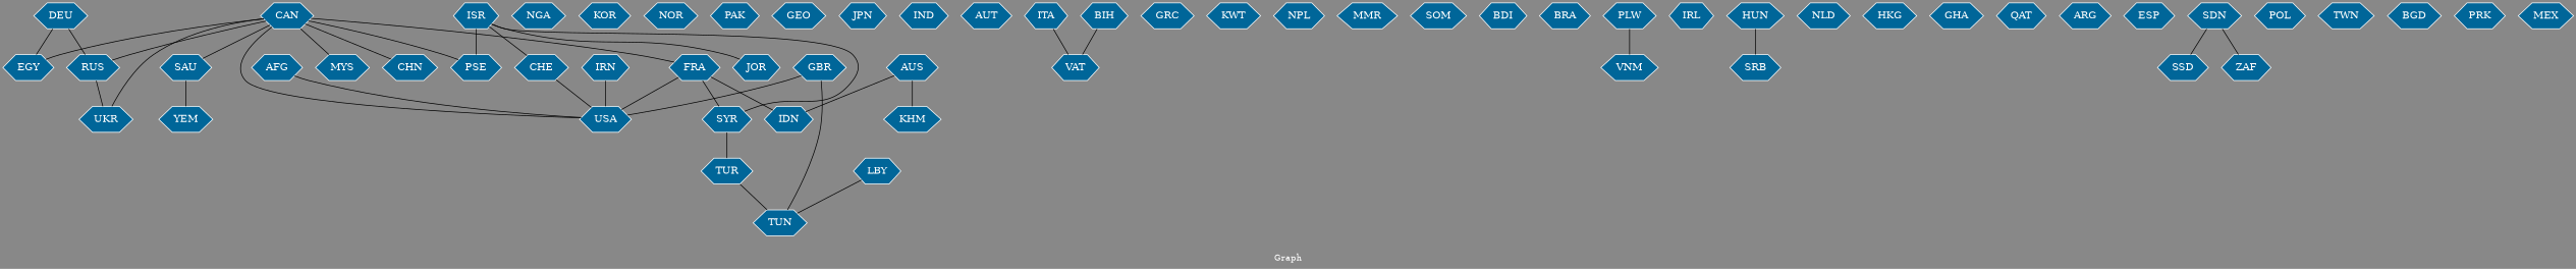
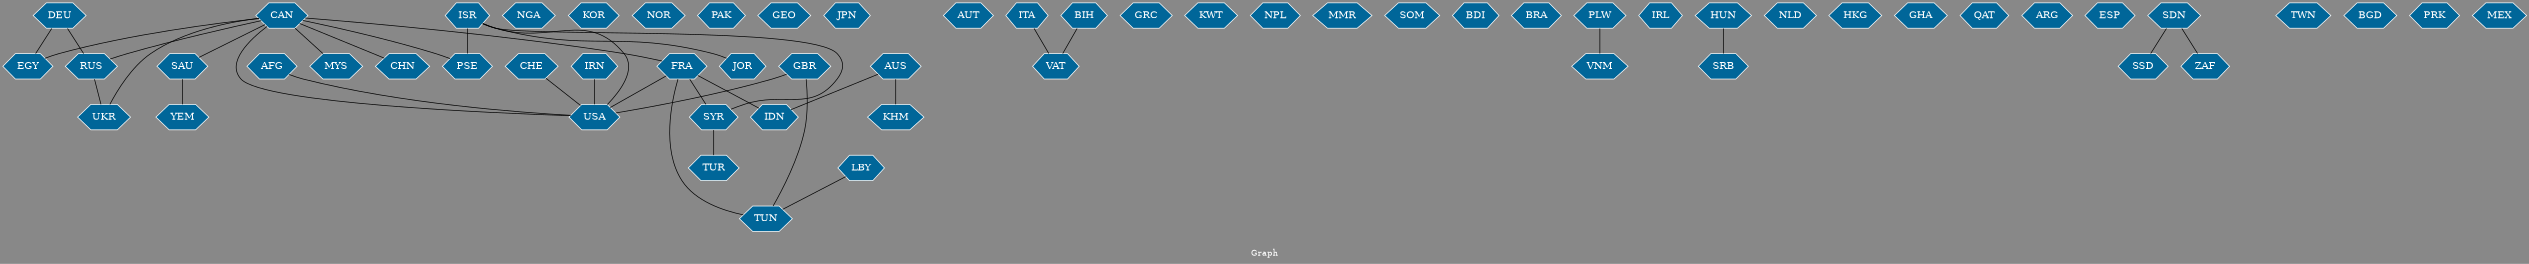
  graph {
    bgcolor="#888888"
    fontcolor=white
    fontname="DejaVu Serif"
    fontsize=12
    label="Graph"
    node [color=white fillcolor="#006699" fontcolor=white fontname="DejaVu Serif" shape=hexagon style=filled]
    edge [arrowhead=open color=black fontcolor=white fontname="DejaVu Serif" fontsize=12 weight=1]
    n1 [label=EGY]
    n2 [label=RUS]
    n3 [label=UKR]
    n4 [label=NGA]
    n5 [label=KOR]
    n6 [label=CHN]
    n7 [label=NOR]
    n8 [label=PAK]
    n9 [label=USA]
    n10 [label=ISR]
    n11 [label=JOR]
    n12 [label=SYR]
    n13 [label=PSE]
    n14 [label=TUR]
    n15 [label=CAN]
    n16 [label=SAU]
    n17 [label=MYS]
    n18 [label=FRA]
    n19 [label=YEM]
    n20 [label=TUN]
    n21 [label=IDN]
    n22 [label=GEO]
    n23 [label=JPN]
-   n24 [label=IND]
    n25 [label=AUT]
    n26 [label=DEU]
    n27 [label=VAT]
    n28 [label=GRC]
    n29 [label=KWT]
    n30 [label=NPL]
    n31 [label=MMR]
    n32 [label=GBR]
    n33 [label=SOM]
    n34 [label=BDI]
    n35 [label=ITA]
    n36 [label=BRA]
    n37 [label=PLW]
    n38 [label=VNM]
    n39 [label=IRL]
    n40 [label=SRB]
    n41 [label=HUN]
    n42 [label=NLD]
    n43 [label=CHE]
    n44 [label=HKG]
    n45 [label=GHA]
    n46 [label=QAT]
    n47 [label=AFG]
    n48 [label=ARG]
    n49 [label=ESP]
    n50 [label=SSD]
    n51 [label=SDN]
    n52 [label=ZAF]
-   n53 [label=POL]
    n54 [label=AUS]
    n55 [label=KHM]
    n56 [label=TWN]
    n57 [label=IRN]
    n58 [label=BIH]
    n59 [label=BGD]
    n60 [label=PRK]
    n61 [label=MEX]
    n62 [label=LBY]
    n2 -- n3 [weight=2]
-   n10 -- n43 [weight=2]
+   n10 -- n9 [weight=2]
    n10 -- n11
    n10 -- n12
    n10 -- n13 [weight=7]
    n12 -- n14 [weight=3]
    n15 -- n1
    n15 -- n2
    n15 -- n3 [weight=2]
    n15 -- n6
    n15 -- n9 [weight=3]
    n15 -- n13
    n15 -- n16 [weight=2]
    n15 -- n17 [weight=6]
    n15 -- n18
    n16 -- n19
    n18 -- n9 [weight=2]
    n18 -- n12
-   n14 -- n20
+   n18 -- n20
    n18 -- n21
    n26 -- n1
    n26 -- n2
    n32 -- n9
    n32 -- n20
    n35 -- n27
    n37 -- n38
    n41 -- n40
    n43 -- n9
    n47 -- n9
    n51 -- n50
    n51 -- n52
    n54 -- n21
    n54 -- n55
    n57 -- n9
    n58 -- n27
    n62 -- n20
  }
